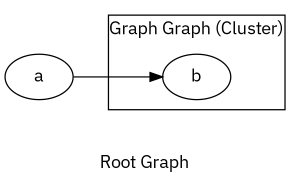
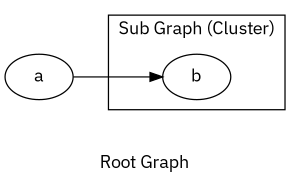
  digraph {
    label="Root Graph"
    rankdir=LR
    fontname="IBM Plex Sans"
    node [fontname="IBM Plex Sans"]
    b
    a
    subgraph cluster_1 {
-     label="Graph Graph (Cluster)"
+     label="Sub Graph (Cluster)"
      b
    }
    a -> b [fontname="IBM Plex Sans"]
  }
